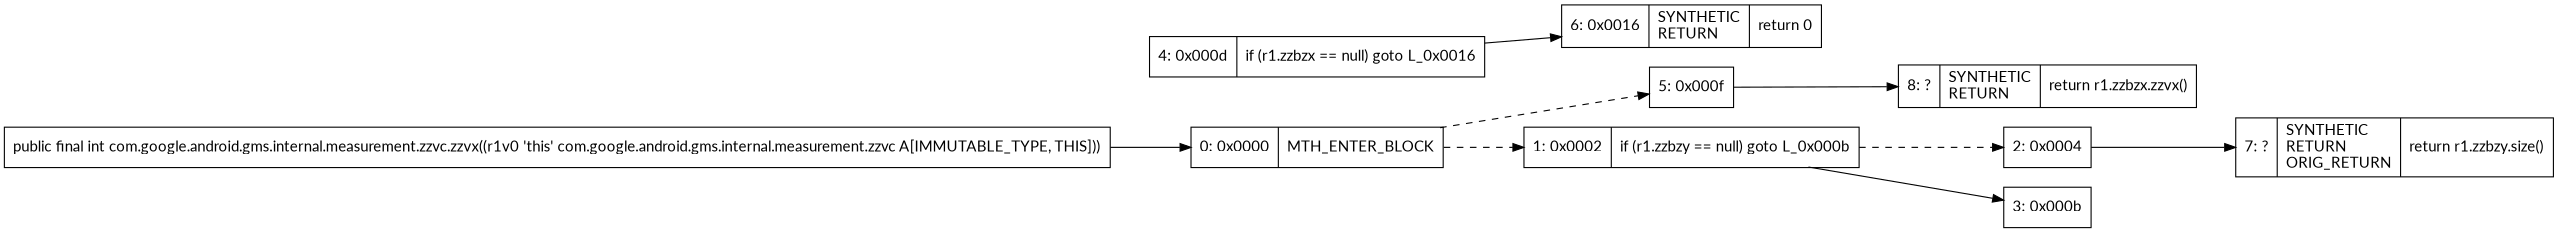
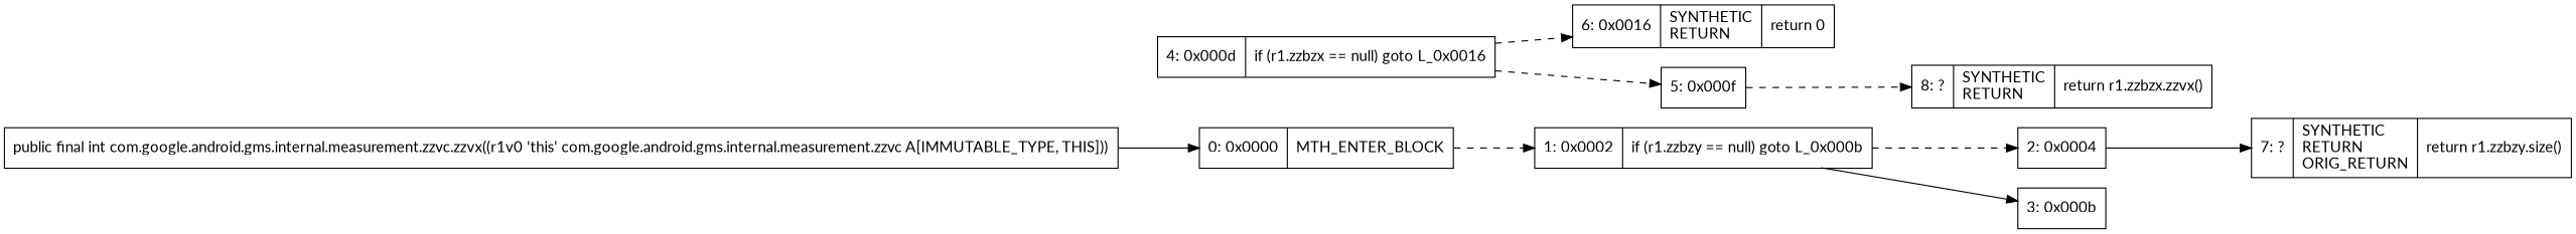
  digraph {
    fontname=Lato
    rankdir=LR
    node [fontname=Lato shape=record]
    edge [fontname=Lato]
    n1 [label="{0\:\ 0x0000|MTH_ENTER_BLOCK\l}"]
    n2 [label="{1\:\ 0x0002|if (r1.zzbzy == null) goto L_0x000b\l}"]
    n3 [label="{2\:\ 0x0004}"]
    n4 [label="{3\:\ 0x000b}"]
    n5 [label="{7\:\ ?|SYNTHETIC\lRETURN\lORIG_RETURN\l|return r1.zzbzy.size()\l}"]
    n6 [label="{4\:\ 0x000d|if (r1.zzbzx == null) goto L_0x0016\l}"]
    n7 [label="{5\:\ 0x000f}"]
    n8 [label="{6\:\ 0x0016|SYNTHETIC\lRETURN\l|return 0\l}"]
    n9 [label="{8\:\ ?|SYNTHETIC\lRETURN\l|return r1.zzbzx.zzvx()\l}"]
    n10 [label="{public final int com.google.android.gms.internal.measurement.zzvc.zzvx((r1v0 'this' com.google.android.gms.internal.measurement.zzvc A[IMMUTABLE_TYPE, THIS])) }"]
    n1 -> n2 [style=dashed]
    n2 -> n3 [style=dashed]
    n2 -> n4
    n3 -> n5
-   n1 -> n7 [style=dashed]
-   n6 -> n8
-   n7 -> n9
+   n6 -> n7 [style=dashed]
+   n6 -> n8 [style=dashed]
+   n7 -> n9 [style=dashed]
    n10 -> n1
  }
